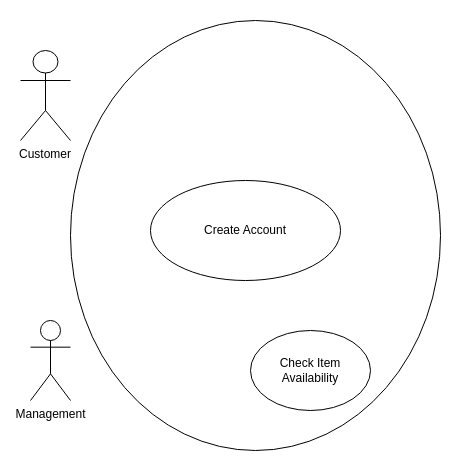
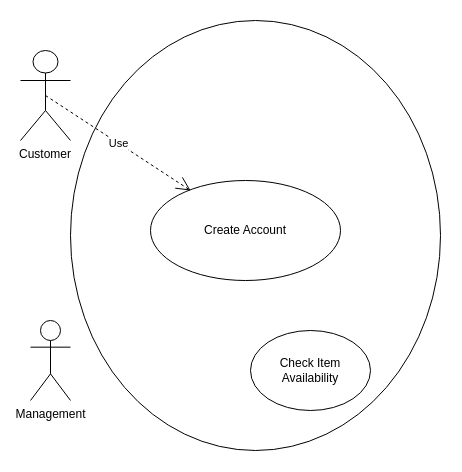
  <mxCell id="0" />
  <mxCell id="1" parent="0" />
  <mxCell id="2" value="" style="ellipse;whiteSpace=wrap;html=1;" vertex="1" parent="1"><mxGeometry x="70" y="20" width="370" height="430" as="geometry" /></mxCell>
  <mxCell id="3" value="Customer" style="shape=umlActor;verticalLabelPosition=bottom;verticalAlign=top;html=1;whiteSpace=wrap;" vertex="1" parent="1"><mxGeometry x="20" y="50" width="50" height="90" as="geometry" /></mxCell>
  <mxCell id="4" value="Management" style="shape=umlActor;verticalLabelPosition=bottom;verticalAlign=top;html=1;" vertex="1" parent="1"><mxGeometry x="30" y="320" width="40" height="80" as="geometry" /></mxCell>
  <mxCell id="5" value="Create Account" style="ellipse;whiteSpace=wrap;html=1;" vertex="1" parent="1"><mxGeometry x="150" y="180" width="190" height="100" as="geometry" /></mxCell>
+ <mxCell id="6" value="Use" style="endArrow=open;endSize=12;dashed=1;html=1;exitX=0.5;exitY=0.5;exitDx=0;exitDy=0;exitPerimeter=0;entryX=0.211;entryY=0.1;entryDx=0;entryDy=0;entryPerimeter=0;" edge="1" parent="1" source="3" target="5"><mxGeometry width="160" relative="1" as="geometry"><mxPoint x="140" y="260" as="sourcePoint" /><mxPoint x="300" y="260" as="targetPoint" /></mxGeometry></mxCell>
  <mxCell id="7" value="Check Item Availability" style="ellipse;whiteSpace=wrap;html=1;" vertex="1" parent="1"><mxGeometry x="250" y="330" width="120" height="80" as="geometry" /></mxCell>
